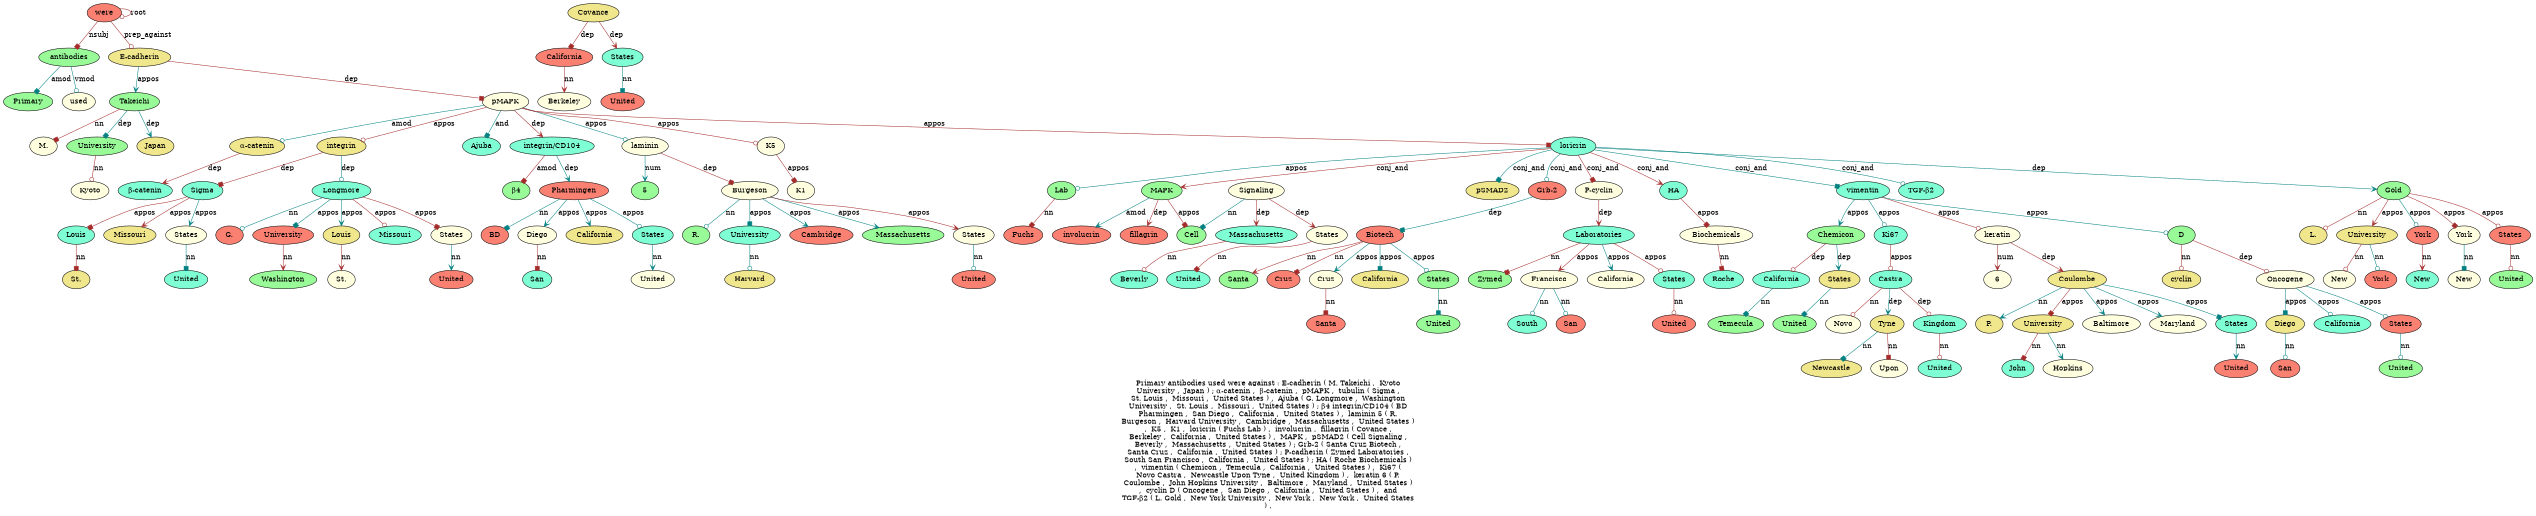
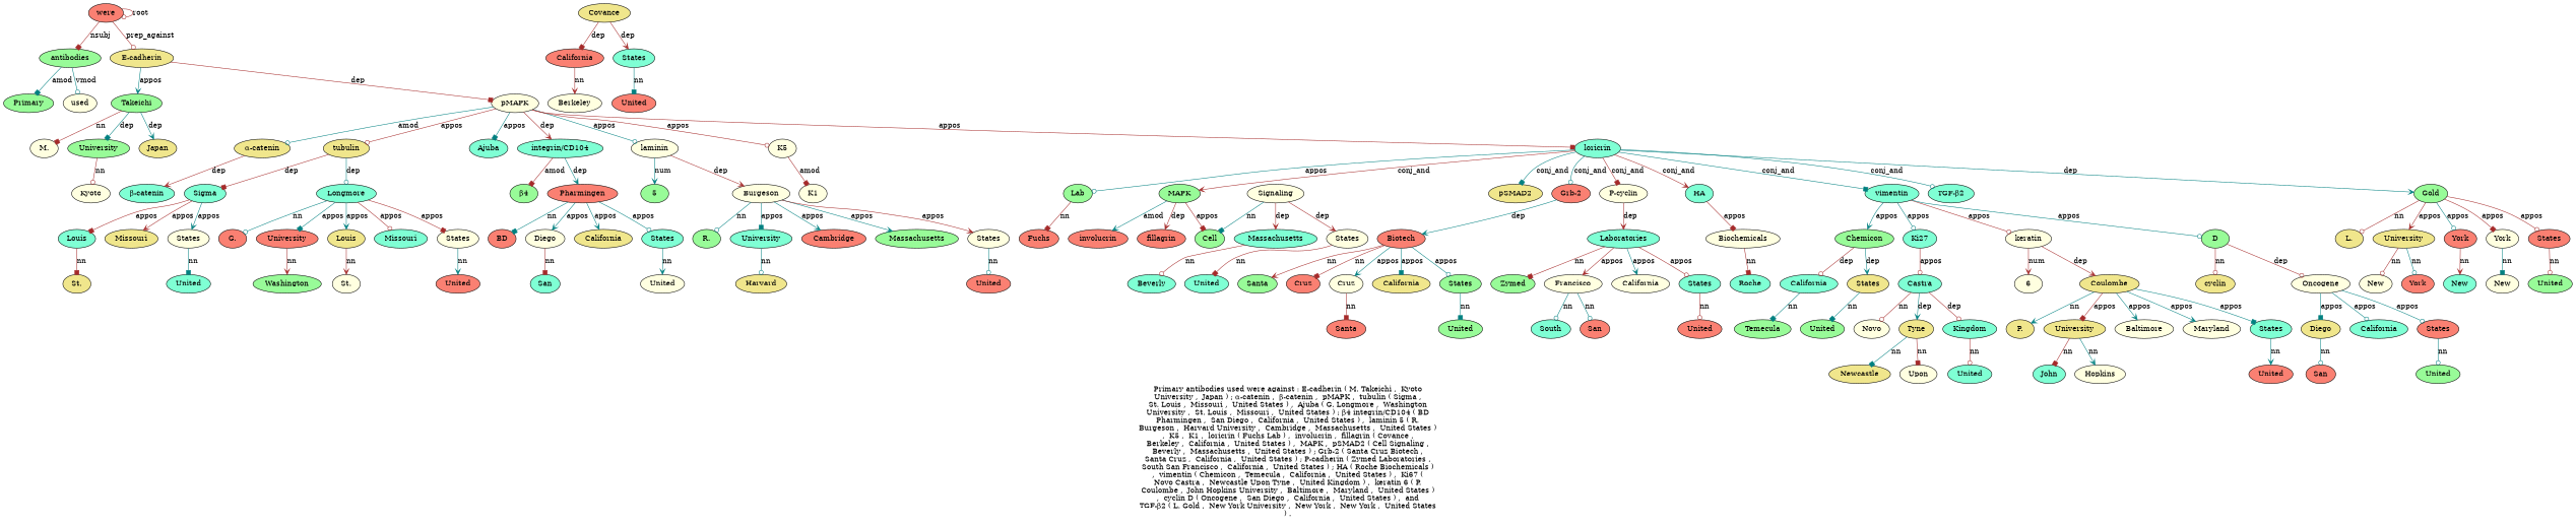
  digraph {
    label="Primary antibodies used were against : E-cadherin ( M. Takeichi ,  Kyoto\nUniversity ,  Japan ) ; α-catenin ,  β-catenin ,  pMAPK ,  tubulin ( Sigma ,\nSt. Louis ,  Missouri ,  United States ) ,  Ajuba ( G. Longmore ,  Washington\nUniversity ,  St. Louis ,  Missouri ,  United States ) ; β4 integrin/CD104 ( BD\nPharmingen ,  San Diego ,  California ,  United States ) ,  laminin 5 ( R.\nBurgeson ,  Harvard University ,  Cambridge ,  Massachusetts ,  United States )\n,  K5 ,  K1 ,  loricrin ( Fuchs Lab ) ,  involucrin ,  fillagrin ( Covance ,\nBerkeley ,  California ,  United States ) ,  MAPK ,  pSMAD2 ( Cell Signaling ,\nBeverly ,  Massachusetts ,  United States ) ; Grb-2 ( Santa Cruz Biotech ,\nSanta Cruz ,  California ,  United States ) ; P-cadherin ( Zymed Laboratories ,\nSouth San Francisco ,  California ,  United States ) ; HA ( Roche Biochemicals )\n,  vimentin ( Chemicon ,  Temecula ,  California ,  United States ) ,  Ki67 (\nNovo Castra ,  Newcastle Upon Tyne ,  United Kingdom ) ,  keratin 6 ( P.\nCoulombe ,  John Hopkins University ,  Baltimore ,  Maryland ,  United States )\n,  cyclin D ( Oncogene ,  San Diego ,  California ,  United States ) ,  and\nTGF-β2 ( L. Gold ,  New York University ,  New York ,  New York ,  United States\n) ."
    node [fillcolor=lightyellow style=filled]
    edge [arrowhead=box color=teal]
    n1 [fillcolor=palegreen label=antibodies]
    n2 [fillcolor=palegreen label=Primary]
    n3 [label=used]
    n4 [fillcolor=salmon label=were]
    n5 [fillcolor=khaki label="E-cadherin"]
    n6 [fillcolor=palegreen label=Takeichi]
    n7 [label=pMAPK]
    n8 [label="M."]
    n9 [fillcolor=palegreen label=University]
    n10 [fillcolor=khaki label=Japan]
    n11 [fillcolor=khaki label="α-catenin"]
-   n12 [fillcolor=khaki label=integrin]
+   n12 [fillcolor=khaki label=tubulin]
    n13 [fillcolor=aquamarine label=Ajuba]
    n14 [fillcolor=aquamarine label="integrin/CD104"]
    n15 [label=laminin]
    n16 [label=K5]
    n17 [fillcolor=aquamarine label=loricrin]
    n18 [label=Kyoto]
    n19 [fillcolor=aquamarine label="β-catenin"]
    n20 [fillcolor=aquamarine label=Sigma]
    n21 [fillcolor=aquamarine label=Longmore]
    n22 [fillcolor=palegreen label="β4"]
    n23 [fillcolor=salmon label=Pharmingen]
    n24 [fillcolor=palegreen label=5]
    n25 [label=Burgeson]
    n26 [label=K1]
    n27 [fillcolor=palegreen label=Lab]
    n28 [fillcolor=palegreen label=MAPK]
    n29 [fillcolor=khaki label=pSMAD2]
    n30 [fillcolor=salmon label="Grb-2"]
    n31 [label="P-cyclin"]
    n32 [fillcolor=aquamarine label=HA]
    n33 [fillcolor=aquamarine label=vimentin]
    n34 [fillcolor=aquamarine label="TGF-β2"]
    n35 [fillcolor=palegreen label=Gold]
    n36 [fillcolor=aquamarine label=Louis]
    n37 [fillcolor=khaki label=Missouri]
    n38 [label=States]
    n39 [fillcolor=khaki label="St."]
    n40 [fillcolor=aquamarine label=United]
    n41 [fillcolor=salmon label="G."]
    n42 [fillcolor=salmon label=University]
    n43 [fillcolor=khaki label=Louis]
    n44 [fillcolor=aquamarine label=Missouri]
    n45 [label=States]
    n46 [fillcolor=palegreen label=Washington]
    n47 [label="St."]
    n48 [fillcolor=salmon label=United]
    n49 [fillcolor=salmon label=BD]
    n50 [label=Diego]
    n51 [fillcolor=khaki label=California]
    n52 [fillcolor=aquamarine label=States]
    n53 [fillcolor=aquamarine label=San]
    n54 [label=United]
    n55 [fillcolor=palegreen label="R."]
    n56 [fillcolor=aquamarine label=University]
    n57 [fillcolor=salmon label=Cambridge]
    n58 [fillcolor=palegreen label=Massachusetts]
    n59 [label=States]
    n60 [fillcolor=khaki label=Harvard]
    n61 [fillcolor=salmon label=United]
    n62 [fillcolor=salmon label=Fuchs]
    n63 [fillcolor=salmon label=involucrin]
    n64 [fillcolor=salmon label=fillagrin]
    n65 [fillcolor=palegreen label=Cell]
    n66 [fillcolor=salmon label=Biotech]
    n67 [fillcolor=aquamarine label=Laboratories]
    n68 [label=Biochemicals]
    n69 [fillcolor=palegreen label=Chemicon]
-   n70 [fillcolor=aquamarine label=Ki67]
+   n70 [fillcolor=aquamarine label=Ki27]
    n71 [label=keratin]
    n72 [fillcolor=palegreen label=D]
    n73 [fillcolor=khaki label="L."]
    n74 [fillcolor=khaki label=University]
    n75 [fillcolor=salmon label=York]
    n76 [label=York]
    n77 [fillcolor=salmon label=States]
    n78 [fillcolor=khaki label=Covance]
    n79 [fillcolor=salmon label=California]
    n80 [fillcolor=aquamarine label=States]
    n81 [label=Berkeley]
    n82 [fillcolor=salmon label=United]
    n83 [label=Signaling]
    n84 [fillcolor=aquamarine label=Massachusetts]
    n85 [label=States]
    n86 [fillcolor=aquamarine label=Beverly]
    n87 [fillcolor=aquamarine label=United]
    n88 [fillcolor=palegreen label=Santa]
    n89 [fillcolor=salmon label=Cruz]
    n90 [label=Cruz]
    n91 [fillcolor=khaki label=California]
    n92 [fillcolor=palegreen label=States]
    n93 [fillcolor=salmon label=Santa]
    n94 [fillcolor=palegreen label=United]
    n95 [fillcolor=palegreen label=Zymed]
    n96 [label=Francisco]
    n97 [label=California]
    n98 [fillcolor=aquamarine label=States]
    n99 [fillcolor=aquamarine label=South]
    n100 [fillcolor=salmon label=San]
    n101 [fillcolor=salmon label=United]
    n102 [fillcolor=aquamarine label=Roche]
    n103 [fillcolor=aquamarine label=California]
    n104 [fillcolor=khaki label=States]
    n105 [fillcolor=aquamarine label=Castra]
    n106 [label=6]
    n107 [fillcolor=khaki label=Coulombe]
    n108 [fillcolor=khaki label=cyclin]
    n109 [label=Oncogene]
    n110 [fillcolor=palegreen label=Temecula]
    n111 [fillcolor=palegreen label=United]
    n112 [label=Novo]
    n113 [fillcolor=khaki label=Tyne]
    n114 [fillcolor=aquamarine label=Kingdom]
    n115 [fillcolor=khaki label=Newcastle]
    n116 [label=Upon]
    n117 [fillcolor=aquamarine label=United]
    n118 [fillcolor=khaki label="P."]
    n119 [fillcolor=khaki label=University]
    n120 [label=Baltimore]
    n121 [label=Maryland]
    n122 [fillcolor=aquamarine label=States]
    n123 [fillcolor=aquamarine label=John]
    n124 [label=Hopkins]
    n125 [fillcolor=salmon label=United]
    n126 [fillcolor=khaki label=Diego]
    n127 [fillcolor=aquamarine label=California]
    n128 [fillcolor=salmon label=States]
    n129 [fillcolor=salmon label=San]
    n130 [fillcolor=palegreen label=United]
    n131 [label=New]
    n132 [fillcolor=salmon label=York]
    n133 [fillcolor=aquamarine label=New]
    n134 [label=New]
    n135 [fillcolor=palegreen label=United]
    n1 -> n2 [label=amod]
    n1 -> n3 [arrowhead=odot label=vmod]
    n4 -> n1 [color=brown label=nsubj]
    n4 -> n4 [arrowhead=odot color=brown label=root]
    n4 -> n5 [arrowhead=odot color=brown label=prep_against]
    n5 -> n6 [arrowhead=vee label=appos]
    n5 -> n7 [color=brown label=dep]
    n6 -> n8 [color=brown label=nn]
    n6 -> n9 [label=dep]
    n6 -> n10 [arrowhead=vee label=dep]
    n7 -> n11 [arrowhead=odot label=amod]
    n7 -> n12 [arrowhead=odot color=brown label=appos]
-   n7 -> n13 [label=and]
+   n7 -> n13 [label=appos]
    n7 -> n14 [arrowhead=vee color=brown label=dep]
    n7 -> n15 [arrowhead=odot label=appos]
    n7 -> n16 [arrowhead=odot color=brown label=appos]
    n7 -> n17 [color=brown label=appos]
    n9 -> n18 [arrowhead=odot color=brown label=nn]
    n11 -> n19 [arrowhead=vee color=brown label=dep]
    n12 -> n20 [color=brown label=dep]
    n12 -> n21 [arrowhead=odot label=dep]
    n14 -> n22 [color=brown label=amod]
    n14 -> n23 [arrowhead=vee label=dep]
    n15 -> n24 [arrowhead=vee label=num]
-   n15 -> n25 [color=brown label=dep]
-   n16 -> n26 [color=brown label=appos]
+   n15 -> n25 [arrowhead=vee color=brown label=dep]
+   n16 -> n26 [color=brown label=amod]
    n17 -> n27 [arrowhead=odot label=appos]
    n17 -> n28 [arrowhead=vee color=brown label=conj_and]
    n17 -> n29 [label=conj_and]
    n17 -> n30 [arrowhead=odot label=conj_and]
    n17 -> n31 [color=brown label=conj_and]
    n17 -> n32 [arrowhead=vee color=brown label=conj_and]
    n17 -> n33 [label=conj_and]
    n17 -> n34 [arrowhead=odot label=conj_and]
    n17 -> n35 [arrowhead=vee label=dep]
    n20 -> n36 [color=brown label=appos]
    n20 -> n37 [arrowhead=vee color=brown label=appos]
    n20 -> n38 [arrowhead=vee label=appos]
    n21 -> n41 [arrowhead=odot label=nn]
    n21 -> n42 [label=appos]
    n21 -> n43 [arrowhead=vee label=appos]
    n21 -> n44 [arrowhead=odot color=brown label=appos]
    n21 -> n45 [color=brown label=appos]
    n23 -> n49 [label=nn]
    n23 -> n50 [arrowhead=vee label=appos]
    n23 -> n51 [arrowhead=vee label=appos]
    n23 -> n52 [arrowhead=odot label=appos]
    n25 -> n55 [arrowhead=odot label=nn]
    n25 -> n56 [label=appos]
    n25 -> n57 [arrowhead=vee label=appos]
    n25 -> n58 [arrowhead=vee label=appos]
    n25 -> n59 [arrowhead=vee color=brown label=appos]
    n27 -> n62 [color=brown label=nn]
    n28 -> n63 [arrowhead=vee label=amod]
    n28 -> n64 [arrowhead=vee color=brown label=dep]
    n28 -> n65 [color=brown label=appos]
-   n30 -> n66 [label=dep]
+   n30 -> n66 [arrowhead=vee label=dep]
    n31 -> n67 [arrowhead=vee color=brown label=dep]
    n32 -> n68 [color=brown label=appos]
    n33 -> n69 [arrowhead=vee label=appos]
    n33 -> n70 [arrowhead=odot label=appos]
    n33 -> n71 [arrowhead=odot color=brown label=appos]
    n33 -> n72 [arrowhead=odot label=appos]
    n35 -> n73 [arrowhead=odot color=brown label=nn]
    n35 -> n74 [arrowhead=vee color=brown label=appos]
    n35 -> n75 [arrowhead=odot label=appos]
    n35 -> n76 [color=brown label=appos]
    n35 -> n77 [arrowhead=odot color=brown label=appos]
    n36 -> n39 [color=brown label=nn]
    n38 -> n40 [label=nn]
    n42 -> n46 [arrowhead=vee color=brown label=nn]
    n43 -> n47 [arrowhead=vee color=brown label=nn]
    n45 -> n48 [arrowhead=vee label=nn]
    n50 -> n53 [color=brown label=nn]
    n52 -> n54 [arrowhead=vee label=nn]
    n56 -> n60 [arrowhead=odot label=nn]
    n59 -> n61 [arrowhead=odot label=nn]
    n66 -> n88 [arrowhead=vee color=brown label=nn]
    n66 -> n89 [color=brown label=nn]
    n66 -> n90 [arrowhead=vee label=appos]
    n66 -> n91 [label=appos]
    n66 -> n92 [arrowhead=odot label=appos]
    n67 -> n95 [color=brown label=nn]
    n67 -> n96 [arrowhead=vee color=brown label=appos]
    n67 -> n97 [arrowhead=vee label=appos]
    n67 -> n98 [arrowhead=odot color=brown label=appos]
    n68 -> n102 [color=brown label=nn]
    n69 -> n103 [arrowhead=odot color=brown label=dep]
    n69 -> n104 [arrowhead=vee label=dep]
    n70 -> n105 [arrowhead=odot color=brown label=appos]
    n71 -> n106 [arrowhead=vee color=brown label=num]
    n71 -> n107 [arrowhead=vee color=brown label=dep]
    n72 -> n108 [arrowhead=odot color=brown label=nn]
    n72 -> n109 [arrowhead=odot color=brown label=dep]
    n74 -> n131 [arrowhead=odot color=brown label=nn]
    n74 -> n132 [arrowhead=odot label=nn]
    n75 -> n133 [arrowhead=vee color=brown label=nn]
    n76 -> n134 [label=nn]
    n77 -> n135 [arrowhead=odot color=brown label=nn]
    n78 -> n79 [color=brown label=dep]
    n78 -> n80 [arrowhead=vee color=brown label=dep]
    n79 -> n81 [arrowhead=vee color=brown label=nn]
    n80 -> n82 [label=nn]
    n83 -> n65 [label=nn]
    n83 -> n84 [arrowhead=vee color=brown label=dep]
    n83 -> n85 [arrowhead=vee color=brown label=dep]
    n84 -> n86 [arrowhead=odot color=brown label=nn]
    n85 -> n87 [color=brown label=nn]
    n90 -> n93 [color=brown label=nn]
    n92 -> n94 [label=nn]
    n96 -> n99 [arrowhead=odot label=nn]
    n96 -> n100 [arrowhead=odot label=nn]
    n98 -> n101 [arrowhead=odot color=brown label=nn]
    n103 -> n110 [label=nn]
    n104 -> n111 [label=nn]
    n105 -> n112 [arrowhead=odot color=brown label=nn]
    n105 -> n113 [arrowhead=vee label=dep]
    n105 -> n114 [arrowhead=odot color=brown label=dep]
    n107 -> n118 [arrowhead=vee label=nn]
    n107 -> n119 [color=brown label=appos]
    n107 -> n120 [arrowhead=vee label=appos]
    n107 -> n121 [arrowhead=vee label=appos]
    n107 -> n122 [label=appos]
    n109 -> n126 [label=appos]
    n109 -> n127 [arrowhead=odot label=appos]
    n109 -> n128 [arrowhead=odot label=appos]
    n113 -> n115 [label=nn]
    n113 -> n116 [color=brown label=nn]
    n114 -> n117 [arrowhead=odot color=brown label=nn]
    n119 -> n123 [color=brown label=nn]
    n119 -> n124 [arrowhead=vee label=nn]
    n122 -> n125 [arrowhead=vee label=nn]
    n126 -> n129 [arrowhead=odot label=nn]
    n128 -> n130 [arrowhead=odot label=nn]
  }
